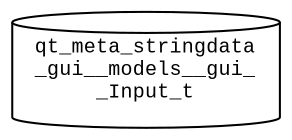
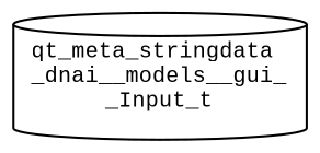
  digraph {
    rankdir=LR
    fontname="Liberation Mono"
-   n1 [color=black fillcolor=white fontname="Liberation Mono" fontsize=10 height=0.2 label="qt_meta_stringdata\l_gui__models__gui_\l_Input_t" shape=cylinder style=filled width=0.4]
+   n1 [color=black fillcolor=white fontname="Liberation Mono" fontsize=10 height=0.2 label="qt_meta_stringdata\l_dnai__models__gui_\l_Input_t" shape=cylinder style=filled width=0.4]
  }
